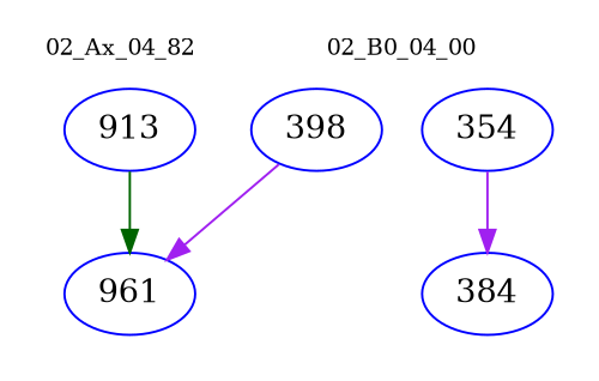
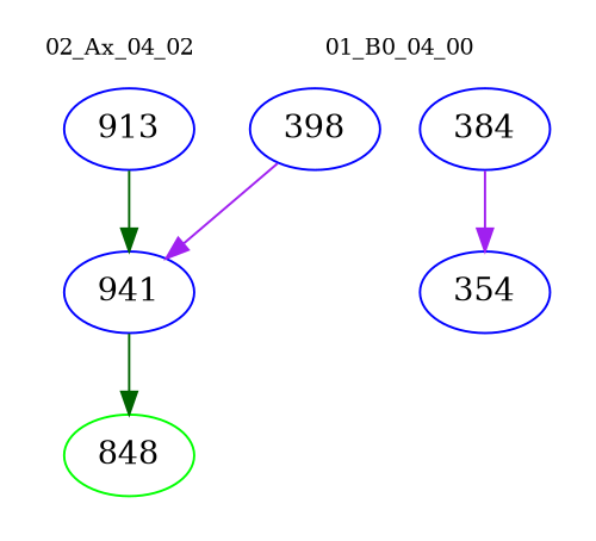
  digraph {
    node [color=blue]
    edge [color=darkgreen]
    n1 [label=913]
-   n2 [label=961]
+   n2 [label=941]
+   n3 [color=green label=848]
    n4 [label=398]
    n5 [label=354]
    n6 [label=384]
    subgraph cluster_1 {
      color=white
      fontsize=10
-     label="02_Ax_04_82"
+     label="02_Ax_04_02"
      n1
      n2
+     n3
    }
    subgraph cluster_2 {
      color=white
      fontsize=10
-     label="02_B0_04_00"
+     label="01_B0_04_00"
      n4
      n5
      n6
    }
    n1 -> n2
+   n2 -> n3
    n4 -> n2 [color=purple]
-   n5 -> n6 [color=purple]
+   n6 -> n5 [color=purple]
  }
